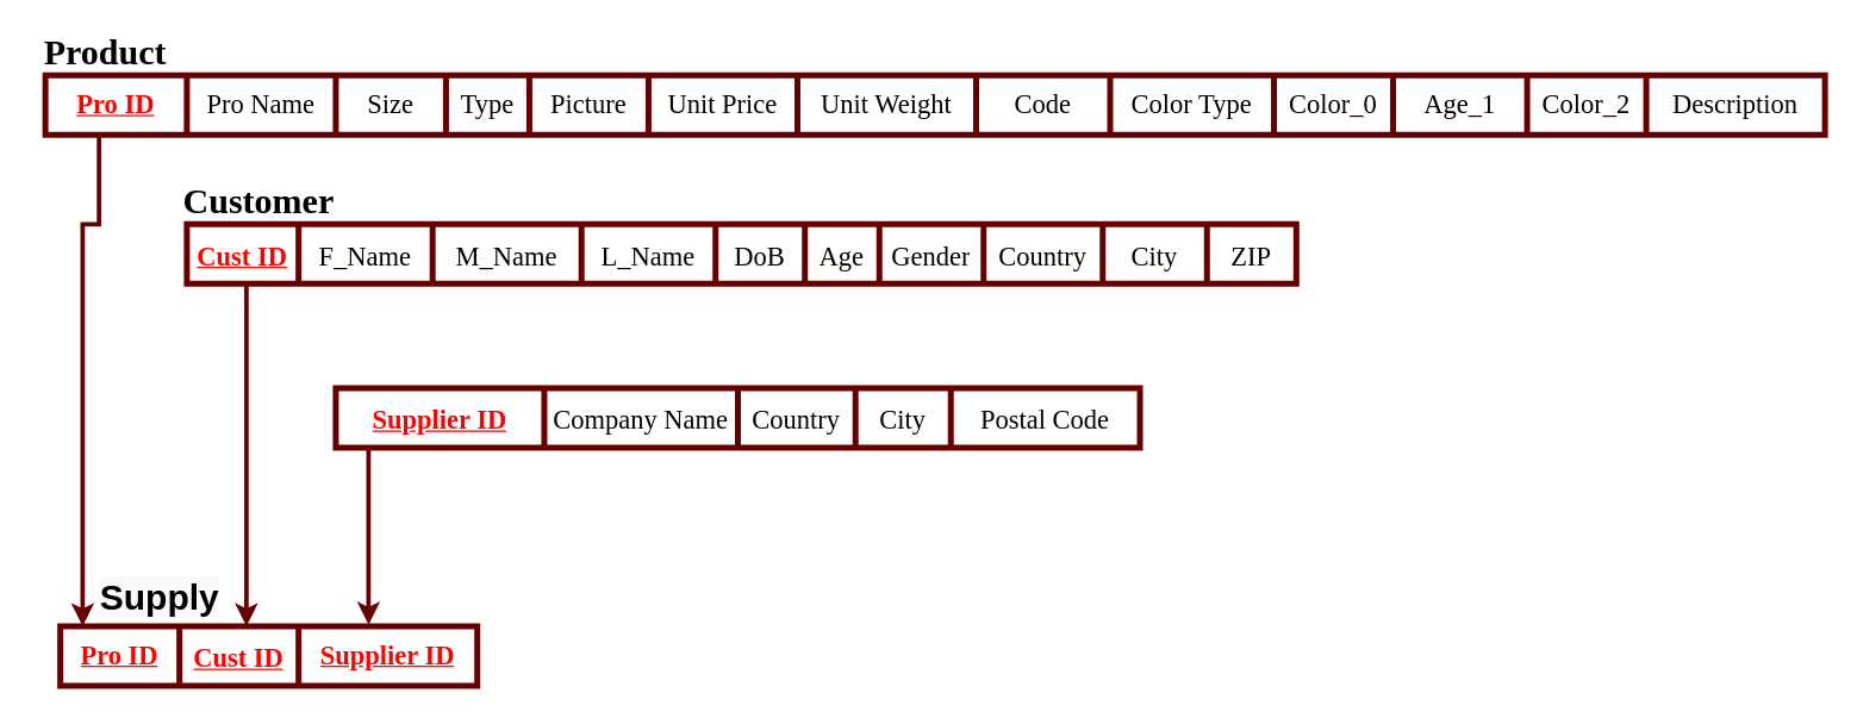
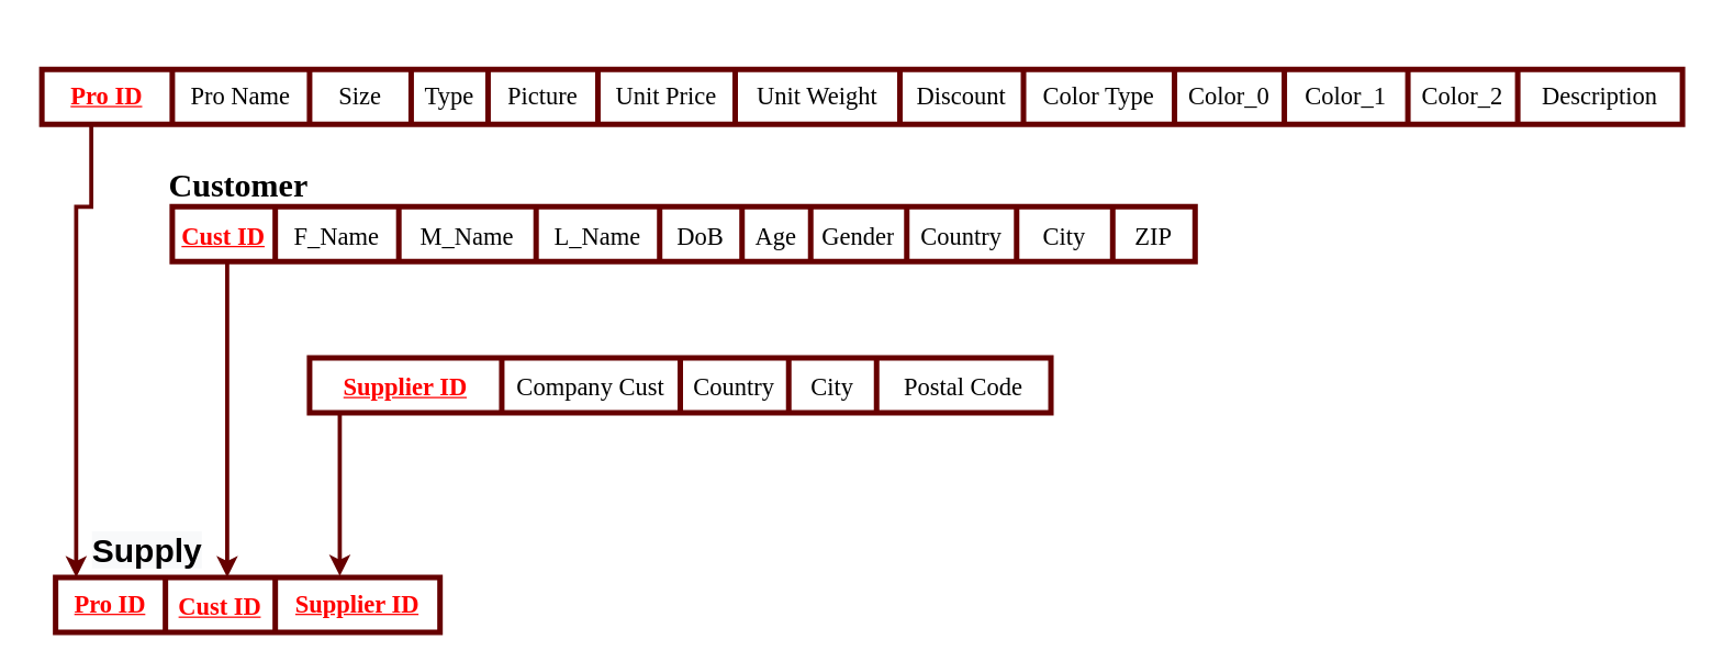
  <mxCell id="0" />
  <mxCell id="1" parent="0" />
- <mxCell id="2" value="&lt;font face=&quot;Times New Roman&quot; style=&quot;font-size: 24px;&quot; color=&quot;#000000&quot;&gt;&lt;b&gt;Product&lt;/b&gt;&lt;/font&gt;" style="text;html=1;align=center;verticalAlign=middle;resizable=0;points=[];autosize=1;strokeColor=none;fillColor=none;fontSize=18;fontColor=#FF0000;" parent="1" vertex="1"><mxGeometry width="100" height="30" as="geometry" x="20" y="20" /></mxCell>
  <mxCell id="3" value="" style="shape=table;startSize=0;container=1;collapsible=0;childLayout=tableLayout;fontSize=24;fontColor=#000000;strokeWidth=4;strokeColor=#660000;" parent="1" vertex="1"><mxGeometry x="125" y="150" width="745" height="40" as="geometry" /></mxCell>
  <mxCell id="4" value="" style="shape=tableRow;horizontal=0;startSize=0;swimlaneHead=0;swimlaneBody=0;top=0;left=0;bottom=0;right=0;collapsible=0;dropTarget=0;fillColor=none;points=[[0,0.5],[1,0.5]];portConstraint=eastwest;fontSize=24;fontColor=#000000;strokeWidth=2;" parent="3" vertex="1"><mxGeometry width="745" height="40" as="geometry" /></mxCell>
  <mxCell id="5" value="&lt;b&gt;&lt;font style=&quot;font-size: 18px;&quot; face=&quot;Times New Roman&quot; color=&quot;#ff0000&quot;&gt;&lt;u&gt;Cust ID&lt;/u&gt;&lt;/font&gt;&lt;/b&gt;" style="shape=partialRectangle;html=1;whiteSpace=wrap;connectable=0;overflow=hidden;fillColor=none;top=0;left=0;bottom=0;right=0;pointerEvents=1;fontSize=24;fontColor=#000000;strokeWidth=2;" parent="4" vertex="1"><mxGeometry width="75" height="40" as="geometry"><mxRectangle width="75" height="40" as="alternateBounds" /></mxGeometry></mxCell>
  <mxCell id="6" value="&lt;font style=&quot;font-size: 18px;&quot; face=&quot;Times New Roman&quot;&gt;F_Name&lt;/font&gt;" style="shape=partialRectangle;html=1;whiteSpace=wrap;connectable=0;overflow=hidden;fillColor=none;top=0;left=0;bottom=0;right=0;pointerEvents=1;fontSize=24;fontColor=#000000;strokeWidth=2;" parent="4" vertex="1"><mxGeometry x="75" width="90" height="40" as="geometry"><mxRectangle width="90" height="40" as="alternateBounds" /></mxGeometry></mxCell>
  <mxCell id="7" value="&lt;font face=&quot;Times New Roman&quot; style=&quot;font-size: 18px;&quot;&gt;M_Name&lt;/font&gt;" style="shape=partialRectangle;html=1;whiteSpace=wrap;connectable=0;overflow=hidden;fillColor=none;top=0;left=0;bottom=0;right=0;pointerEvents=1;fontSize=24;fontColor=#000000;strokeWidth=2;" parent="4" vertex="1"><mxGeometry x="165" width="100" height="40" as="geometry"><mxRectangle width="100" height="40" as="alternateBounds" /></mxGeometry></mxCell>
  <mxCell id="8" value="&lt;font face=&quot;Times New Roman&quot; style=&quot;font-size: 18px;&quot;&gt;L_Name&lt;/font&gt;" style="shape=partialRectangle;html=1;whiteSpace=wrap;connectable=0;overflow=hidden;fillColor=none;top=0;left=0;bottom=0;right=0;pointerEvents=1;fontSize=24;fontColor=#000000;strokeWidth=2;" parent="4" vertex="1"><mxGeometry x="265" width="90" height="40" as="geometry"><mxRectangle width="90" height="40" as="alternateBounds" /></mxGeometry></mxCell>
  <mxCell id="9" value="&lt;font face=&quot;Times New Roman&quot; style=&quot;font-size: 18px;&quot;&gt;DoB&lt;/font&gt;" style="shape=partialRectangle;html=1;whiteSpace=wrap;connectable=0;overflow=hidden;fillColor=none;top=0;left=0;bottom=0;right=0;pointerEvents=1;fontSize=24;fontColor=#000000;strokeWidth=2;" parent="4" vertex="1"><mxGeometry x="355" width="60" height="40" as="geometry"><mxRectangle width="60" height="40" as="alternateBounds" /></mxGeometry></mxCell>
  <mxCell id="10" value="&lt;font face=&quot;Times New Roman&quot; style=&quot;font-size: 18px;&quot;&gt;Age&lt;/font&gt;" style="shape=partialRectangle;html=1;whiteSpace=wrap;connectable=0;overflow=hidden;fillColor=none;top=0;left=0;bottom=0;right=0;pointerEvents=1;fontSize=24;fontColor=#000000;strokeWidth=2;" parent="4" vertex="1"><mxGeometry x="415" width="50" height="40" as="geometry"><mxRectangle width="50" height="40" as="alternateBounds" /></mxGeometry></mxCell>
  <mxCell id="11" value="&lt;font face=&quot;Times New Roman&quot; style=&quot;font-size: 18px;&quot;&gt;Gender&lt;/font&gt;" style="shape=partialRectangle;html=1;whiteSpace=wrap;connectable=0;overflow=hidden;fillColor=none;top=0;left=0;bottom=0;right=0;pointerEvents=1;fontSize=24;fontColor=#000000;strokeWidth=2;" parent="4" vertex="1"><mxGeometry x="465" width="70" height="40" as="geometry"><mxRectangle width="70" height="40" as="alternateBounds" /></mxGeometry></mxCell>
  <mxCell id="12" value="&lt;font face=&quot;Times New Roman&quot; style=&quot;font-size: 18px;&quot;&gt;Country&lt;/font&gt;" style="shape=partialRectangle;html=1;whiteSpace=wrap;connectable=0;overflow=hidden;fillColor=none;top=0;left=0;bottom=0;right=0;pointerEvents=1;fontSize=24;fontColor=#000000;strokeWidth=2;" parent="4" vertex="1"><mxGeometry x="535" width="80" height="40" as="geometry"><mxRectangle width="80" height="40" as="alternateBounds" /></mxGeometry></mxCell>
  <mxCell id="13" value="&lt;font face=&quot;Times New Roman&quot; style=&quot;font-size: 18px;&quot;&gt;City&lt;/font&gt;" style="shape=partialRectangle;html=1;whiteSpace=wrap;connectable=0;overflow=hidden;fillColor=none;top=0;left=0;bottom=0;right=0;pointerEvents=1;fontSize=24;fontColor=#000000;strokeWidth=2;" parent="4" vertex="1"><mxGeometry x="615" width="70" height="40" as="geometry"><mxRectangle width="70" height="40" as="alternateBounds" /></mxGeometry></mxCell>
  <mxCell id="14" value="&lt;font face=&quot;Times New Roman&quot; style=&quot;font-size: 18px;&quot;&gt;ZIP&lt;/font&gt;" style="shape=partialRectangle;html=1;whiteSpace=wrap;connectable=0;overflow=hidden;fillColor=none;top=0;left=0;bottom=0;right=0;pointerEvents=1;fontSize=24;fontColor=#000000;strokeWidth=2;" parent="4" vertex="1"><mxGeometry x="685" width="60" height="40" as="geometry"><mxRectangle width="60" height="40" as="alternateBounds" /></mxGeometry></mxCell>
  <mxCell id="15" value="&lt;b&gt;Customer&lt;/b&gt;" style="text;html=1;align=center;verticalAlign=middle;resizable=0;points=[];autosize=1;strokeColor=none;fillColor=none;fontSize=24;fontFamily=Times New Roman;fontColor=#000000;" parent="1" vertex="1"><mxGeometry x="112.5" y="120" width="120" height="30" as="geometry" /></mxCell>
  <mxCell id="16" value="" style="shape=table;startSize=0;container=1;collapsible=0;childLayout=tableLayout;fontFamily=Times New Roman;fontSize=24;fontColor=#000000;strokeWidth=4;strokeColor=#660000;" parent="1" vertex="1"><mxGeometry x="225" y="260" width="540" height="40" as="geometry" /></mxCell>
  <mxCell id="17" value="" style="shape=tableRow;horizontal=0;startSize=0;swimlaneHead=0;swimlaneBody=0;top=0;left=0;bottom=0;right=0;collapsible=0;dropTarget=0;fillColor=none;points=[[0,0.5],[1,0.5]];portConstraint=eastwest;fontFamily=Times New Roman;fontSize=24;fontColor=#000000;strokeWidth=2;" parent="16" vertex="1"><mxGeometry width="540" height="40" as="geometry" /></mxCell>
  <mxCell id="18" value="&lt;font color=&quot;#ff0000&quot; style=&quot;font-size: 18px;&quot;&gt;&lt;b&gt;&lt;u&gt;Supplier ID&lt;/u&gt;&lt;/b&gt;&lt;/font&gt;" style="shape=partialRectangle;html=1;whiteSpace=wrap;connectable=0;overflow=hidden;fillColor=none;top=0;left=0;bottom=0;right=0;pointerEvents=1;fontFamily=Times New Roman;fontSize=24;fontColor=#000000;strokeWidth=2;" parent="17" vertex="1"><mxGeometry width="140" height="40" as="geometry"><mxRectangle width="140" height="40" as="alternateBounds" /></mxGeometry></mxCell>
- <mxCell id="19" value="&lt;font style=&quot;font-size: 18px;&quot;&gt;Company Name&lt;/font&gt;" style="shape=partialRectangle;html=1;whiteSpace=wrap;connectable=0;overflow=hidden;fillColor=none;top=0;left=0;bottom=0;right=0;pointerEvents=1;fontFamily=Times New Roman;fontSize=24;fontColor=#000000;strokeWidth=2;" parent="17" vertex="1"><mxGeometry x="140" width="130" height="40" as="geometry"><mxRectangle width="130" height="40" as="alternateBounds" /></mxGeometry></mxCell>
+ <mxCell id="19" value="&lt;font style=&quot;font-size: 18px;&quot;&gt;Company Cust&lt;/font&gt;" style="shape=partialRectangle;html=1;whiteSpace=wrap;connectable=0;overflow=hidden;fillColor=none;top=0;left=0;bottom=0;right=0;pointerEvents=1;fontFamily=Times New Roman;fontSize=24;fontColor=#000000;strokeWidth=2;" parent="17" vertex="1"><mxGeometry x="140" width="130" height="40" as="geometry"><mxRectangle width="130" height="40" as="alternateBounds" /></mxGeometry></mxCell>
  <mxCell id="20" value="&lt;font style=&quot;font-size: 18px;&quot;&gt;Country&lt;/font&gt;" style="shape=partialRectangle;html=1;whiteSpace=wrap;connectable=0;overflow=hidden;fillColor=none;top=0;left=0;bottom=0;right=0;pointerEvents=1;fontFamily=Times New Roman;fontSize=24;fontColor=#000000;strokeWidth=2;" parent="17" vertex="1"><mxGeometry x="270" width="79" height="40" as="geometry"><mxRectangle width="79" height="40" as="alternateBounds" /></mxGeometry></mxCell>
  <mxCell id="21" value="&lt;font style=&quot;font-size: 18px;&quot;&gt;City&lt;/font&gt;" style="shape=partialRectangle;html=1;whiteSpace=wrap;connectable=0;overflow=hidden;fillColor=none;top=0;left=0;bottom=0;right=0;pointerEvents=1;fontFamily=Times New Roman;fontSize=24;fontColor=#000000;strokeWidth=2;" parent="17" vertex="1"><mxGeometry x="349" width="64" height="40" as="geometry"><mxRectangle width="64" height="40" as="alternateBounds" /></mxGeometry></mxCell>
  <mxCell id="22" value="&lt;font style=&quot;font-size: 18px;&quot;&gt;Postal Code&lt;/font&gt;" style="shape=partialRectangle;html=1;whiteSpace=wrap;connectable=0;overflow=hidden;fillColor=none;top=0;left=0;bottom=0;right=0;pointerEvents=1;fontFamily=Times New Roman;fontSize=24;fontColor=#000000;strokeWidth=2;" parent="17" vertex="1"><mxGeometry x="413" width="127" height="40" as="geometry"><mxRectangle width="127" height="40" as="alternateBounds" /></mxGeometry></mxCell>
  <mxCell id="23" value="" style="shape=table;startSize=0;container=1;collapsible=0;childLayout=tableLayout;fontSize=18;strokeWidth=4;strokeColor=#660000;" parent="1" vertex="1"><mxGeometry x="40" y="420" width="280" height="40" as="geometry" /></mxCell>
  <mxCell id="24" value="" style="shape=tableRow;horizontal=0;startSize=0;swimlaneHead=0;swimlaneBody=0;top=0;left=0;bottom=0;right=0;collapsible=0;dropTarget=0;fillColor=none;points=[[0,0.5],[1,0.5]];portConstraint=eastwest;fontSize=18;" parent="23" vertex="1"><mxGeometry width="280" height="40" as="geometry" /></mxCell>
  <mxCell id="25" value="&lt;u style=&quot;color: rgb(255, 0, 0); font-family: &amp;quot;Times New Roman&amp;quot;;&quot;&gt;&lt;b&gt;Pro ID&lt;/b&gt;&lt;/u&gt;" style="shape=partialRectangle;html=1;whiteSpace=wrap;connectable=0;overflow=hidden;fillColor=none;top=0;left=0;bottom=0;right=0;pointerEvents=1;fontSize=18;" parent="24" vertex="1"><mxGeometry width="80" height="40" as="geometry"><mxRectangle width="80" height="40" as="alternateBounds" /></mxGeometry></mxCell>
  <mxCell id="26" value="&lt;b style=&quot;font-size: 24px;&quot;&gt;&lt;font style=&quot;font-size: 18px;&quot; face=&quot;Times New Roman&quot; color=&quot;#ff0000&quot;&gt;&lt;u&gt;Cust ID&lt;/u&gt;&lt;/font&gt;&lt;/b&gt;" style="shape=partialRectangle;html=1;whiteSpace=wrap;connectable=0;overflow=hidden;fillColor=none;top=0;left=0;bottom=0;right=0;pointerEvents=1;fontSize=18;" parent="24" vertex="1"><mxGeometry x="80" width="80" height="40" as="geometry"><mxRectangle width="80" height="40" as="alternateBounds" /></mxGeometry></mxCell>
  <mxCell id="27" value="&lt;b style=&quot;color: rgb(255, 0, 0); font-family: &amp;quot;Times New Roman&amp;quot;;&quot;&gt;&lt;u&gt;Supplier ID&lt;/u&gt;&lt;/b&gt;" style="shape=partialRectangle;html=1;whiteSpace=wrap;connectable=0;overflow=hidden;fillColor=none;top=0;left=0;bottom=0;right=0;pointerEvents=1;fontSize=18;" parent="24" vertex="1"><mxGeometry x="160" width="120" height="40" as="geometry"><mxRectangle width="120" height="40" as="alternateBounds" /></mxGeometry></mxCell>
  <mxCell id="28" style="edgeStyle=orthogonalEdgeStyle;rounded=0;orthogonalLoop=1;jettySize=auto;html=1;fontSize=18;strokeWidth=3;strokeColor=#660000;" parent="1" source="33" edge="1"><mxGeometry relative="1" as="geometry"><Array as="points"><mxPoint x="66" y="150" /><mxPoint x="55" y="150" /></Array><mxPoint x="85.63" y="92" as="sourcePoint" /><mxPoint x="55" y="420" as="targetPoint" /></mxGeometry></mxCell>
  <mxCell id="29" style="edgeStyle=orthogonalEdgeStyle;rounded=0;orthogonalLoop=1;jettySize=auto;html=1;fontSize=18;strokeWidth=3;strokeColor=#660000;" parent="1" source="4" edge="1"><mxGeometry relative="1" as="geometry"><Array as="points"><mxPoint x="165" y="419" /></Array><mxPoint x="165" y="420" as="targetPoint" /></mxGeometry></mxCell>
  <mxCell id="30" style="edgeStyle=orthogonalEdgeStyle;rounded=0;orthogonalLoop=1;jettySize=auto;html=1;fontSize=18;strokeWidth=3;strokeColor=#660000;" parent="1" source="17" edge="1"><mxGeometry relative="1" as="geometry"><Array as="points"><mxPoint x="247" y="330" /><mxPoint x="247" y="330" /></Array><mxPoint x="247" y="419" as="targetPoint" /></mxGeometry></mxCell>
  <mxCell id="31" value="&lt;b style=&quot;color: rgb(0, 0, 0); font-family: Helvetica; font-size: 24px; font-style: normal; font-variant-ligatures: normal; font-variant-caps: normal; letter-spacing: normal; orphans: 2; text-align: center; text-indent: 0px; text-transform: none; widows: 2; word-spacing: 0px; -webkit-text-stroke-width: 0px; background-color: rgb(248, 249, 250); text-decoration-thickness: initial; text-decoration-style: initial; text-decoration-color: initial;&quot;&gt;Supply&lt;/b&gt;" style="text;whiteSpace=wrap;html=1;fontSize=24;" parent="1" vertex="1"><mxGeometry x="65" y="380" width="110" height="40" as="geometry" /></mxCell>
  <mxCell id="32" value="" style="shape=table;startSize=0;container=1;collapsible=0;childLayout=tableLayout;strokeWidth=4;strokeColor=#660000;" parent="1" vertex="1"><mxGeometry x="30" y="50" width="1195" height="40" as="geometry" /></mxCell>
  <mxCell id="33" value="" style="shape=tableRow;horizontal=0;startSize=0;swimlaneHead=0;swimlaneBody=0;top=0;left=0;bottom=0;right=0;collapsible=0;dropTarget=0;fillColor=none;points=[[0,0.5],[1,0.5]];portConstraint=eastwest;" parent="32" vertex="1"><mxGeometry width="1195" height="40" as="geometry" /></mxCell>
  <mxCell id="34" value="&lt;font face=&quot;Times New Roman&quot; color=&quot;#ff0000&quot; style=&quot;font-size: 18px;&quot;&gt;&lt;u style=&quot;&quot;&gt;&lt;b style=&quot;&quot;&gt;Pro ID&lt;/b&gt;&lt;/u&gt;&lt;/font&gt;" style="shape=partialRectangle;html=1;whiteSpace=wrap;connectable=0;overflow=hidden;fillColor=none;top=0;left=0;bottom=0;right=0;pointerEvents=1;" parent="33" vertex="1"><mxGeometry width="95" height="40" as="geometry"><mxRectangle width="95" height="40" as="alternateBounds" /></mxGeometry></mxCell>
  <mxCell id="35" value="&lt;font face=&quot;Times New Roman&quot; style=&quot;font-size: 18px;&quot;&gt;Pro Name&lt;/font&gt;" style="shape=partialRectangle;html=1;whiteSpace=wrap;connectable=0;overflow=hidden;fillColor=none;top=0;left=0;bottom=0;right=0;pointerEvents=1;" parent="33" vertex="1"><mxGeometry x="95" width="100" height="40" as="geometry"><mxRectangle width="100" height="40" as="alternateBounds" /></mxGeometry></mxCell>
  <mxCell id="36" value="&lt;font face=&quot;Times New Roman&quot; style=&quot;font-size: 18px;&quot;&gt;Size&lt;/font&gt;" style="shape=partialRectangle;html=1;whiteSpace=wrap;connectable=0;overflow=hidden;fillColor=none;top=0;left=0;bottom=0;right=0;pointerEvents=1;" parent="33" vertex="1"><mxGeometry x="195" width="74" height="40" as="geometry"><mxRectangle width="74" height="40" as="alternateBounds" /></mxGeometry></mxCell>
  <mxCell id="37" value="&lt;font face=&quot;Times New Roman&quot; style=&quot;font-size: 18px;&quot;&gt;Type&lt;/font&gt;" style="shape=partialRectangle;html=1;whiteSpace=wrap;connectable=0;overflow=hidden;fillColor=none;top=0;left=0;bottom=0;right=0;pointerEvents=1;" parent="33" vertex="1"><mxGeometry x="269" width="56" height="40" as="geometry"><mxRectangle width="56" height="40" as="alternateBounds" /></mxGeometry></mxCell>
  <mxCell id="38" value="&lt;font face=&quot;Times New Roman&quot; style=&quot;font-size: 18px;&quot;&gt;Picture&lt;/font&gt;" style="shape=partialRectangle;html=1;whiteSpace=wrap;connectable=0;overflow=hidden;fillColor=none;top=0;left=0;bottom=0;right=0;pointerEvents=1;" parent="33" vertex="1"><mxGeometry x="325" width="80" height="40" as="geometry"><mxRectangle width="80" height="40" as="alternateBounds" /></mxGeometry></mxCell>
  <mxCell id="39" value="&lt;font face=&quot;Times New Roman&quot; style=&quot;font-size: 18px;&quot;&gt;Unit Price&lt;/font&gt;" style="shape=partialRectangle;html=1;whiteSpace=wrap;connectable=0;overflow=hidden;fillColor=none;top=0;left=0;bottom=0;right=0;pointerEvents=1;" parent="33" vertex="1"><mxGeometry x="405" width="100" height="40" as="geometry"><mxRectangle width="100" height="40" as="alternateBounds" /></mxGeometry></mxCell>
  <mxCell id="40" value="&lt;font face=&quot;Times New Roman&quot; style=&quot;font-size: 18px;&quot;&gt;Unit Weight&lt;/font&gt;" style="shape=partialRectangle;html=1;whiteSpace=wrap;connectable=0;overflow=hidden;fillColor=none;top=0;left=0;bottom=0;right=0;pointerEvents=1;" parent="33" vertex="1"><mxGeometry x="505" width="120" height="40" as="geometry"><mxRectangle width="120" height="40" as="alternateBounds" /></mxGeometry></mxCell>
- <mxCell id="41" value="&lt;font face=&quot;Times New Roman&quot; style=&quot;font-size: 18px;&quot;&gt;Code&lt;/font&gt;" style="shape=partialRectangle;html=1;whiteSpace=wrap;connectable=0;overflow=hidden;fillColor=none;top=0;left=0;bottom=0;right=0;pointerEvents=1;" parent="33" vertex="1"><mxGeometry x="625" width="90" height="40" as="geometry"><mxRectangle width="90" height="40" as="alternateBounds" /></mxGeometry></mxCell>
+ <mxCell id="41" value="&lt;font face=&quot;Times New Roman&quot; style=&quot;font-size: 18px;&quot;&gt;Discount&lt;/font&gt;" style="shape=partialRectangle;html=1;whiteSpace=wrap;connectable=0;overflow=hidden;fillColor=none;top=0;left=0;bottom=0;right=0;pointerEvents=1;" parent="33" vertex="1"><mxGeometry x="625" width="90" height="40" as="geometry"><mxRectangle width="90" height="40" as="alternateBounds" /></mxGeometry></mxCell>
  <mxCell id="42" value="&lt;font face=&quot;Times New Roman&quot; style=&quot;font-size: 18px;&quot;&gt;Color Type&lt;/font&gt;" style="shape=partialRectangle;html=1;whiteSpace=wrap;connectable=0;overflow=hidden;fillColor=none;top=0;left=0;bottom=0;right=0;pointerEvents=1;" parent="33" vertex="1"><mxGeometry x="715" width="110" height="40" as="geometry"><mxRectangle width="110" height="40" as="alternateBounds" /></mxGeometry></mxCell>
  <mxCell id="43" value="&lt;font face=&quot;Times New Roman&quot; style=&quot;font-size: 18px;&quot;&gt;Color_0&lt;/font&gt;" style="shape=partialRectangle;html=1;whiteSpace=wrap;connectable=0;overflow=hidden;fillColor=none;top=0;left=0;bottom=0;right=0;pointerEvents=1;" parent="33" vertex="1"><mxGeometry x="825" width="80" height="40" as="geometry"><mxRectangle width="80" height="40" as="alternateBounds" /></mxGeometry></mxCell>
- <mxCell id="44" value="&lt;span style=&quot;&quot;&gt;&lt;font face=&quot;Times New Roman&quot; style=&quot;font-size: 18px;&quot;&gt;Age_1&lt;/font&gt;&lt;/span&gt;" style="shape=partialRectangle;html=1;whiteSpace=wrap;connectable=0;overflow=hidden;fillColor=none;top=0;left=0;bottom=0;right=0;pointerEvents=1;" parent="33" vertex="1"><mxGeometry x="905" width="90" height="40" as="geometry"><mxRectangle width="90" height="40" as="alternateBounds" /></mxGeometry></mxCell>
+ <mxCell id="44" value="&lt;span style=&quot;&quot;&gt;&lt;font face=&quot;Times New Roman&quot; style=&quot;font-size: 18px;&quot;&gt;Color_1&lt;/font&gt;&lt;/span&gt;" style="shape=partialRectangle;html=1;whiteSpace=wrap;connectable=0;overflow=hidden;fillColor=none;top=0;left=0;bottom=0;right=0;pointerEvents=1;" parent="33" vertex="1"><mxGeometry x="905" width="90" height="40" as="geometry"><mxRectangle width="90" height="40" as="alternateBounds" /></mxGeometry></mxCell>
  <mxCell id="45" value="&lt;span style=&quot;&quot;&gt;&lt;font face=&quot;Times New Roman&quot; style=&quot;font-size: 18px;&quot;&gt;Color_2&lt;/font&gt;&lt;/span&gt;" style="shape=partialRectangle;html=1;whiteSpace=wrap;connectable=0;overflow=hidden;fillColor=none;top=0;left=0;bottom=0;right=0;pointerEvents=1;" parent="33" vertex="1"><mxGeometry x="995" width="80" height="40" as="geometry"><mxRectangle width="80" height="40" as="alternateBounds" /></mxGeometry></mxCell>
  <mxCell id="46" value="&lt;font face=&quot;Times New Roman&quot; style=&quot;font-size: 18px;&quot;&gt;Description&lt;/font&gt;" style="shape=partialRectangle;html=1;whiteSpace=wrap;connectable=0;overflow=hidden;fillColor=none;top=0;left=0;bottom=0;right=0;pointerEvents=1;" parent="33" vertex="1"><mxGeometry x="1075" width="120" height="40" as="geometry"><mxRectangle width="120" height="40" as="alternateBounds" /></mxGeometry></mxCell>
